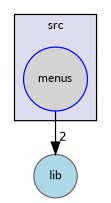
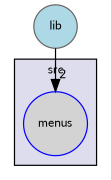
  digraph {
    compound=true
    fontname=Lato
    node [fontname=Lato fontsize=10 shape=circle style=filled]
    n1 [fillcolor=lightgrey label=menus pencolor=black color=blue]
    n2 [label=lib fillcolor=lightblue color=gray40]
    subgraph cluster_1 {
      bgcolor="#ddddee"
      fontsize=10
      label=src
      pencolor=black
      n1
    }
-   n1 -> n2 [headlabel=2 labeldistance=1.5 labelfontname=Helvetica labelfontsize=10 fontname=Lato]
+   n2 -> n1 [headlabel=2 labeldistance=1.5 labelfontname=Helvetica labelfontsize=10 fontname=Lato]
  }
